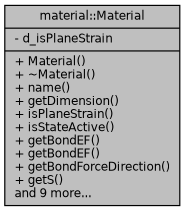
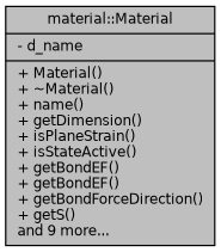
  digraph {
-   n1 [color=black fillcolor=grey75 fontcolor=black fontname=Helvetica fontsize=10 height=0.2 label="{material::Material\n|- d_isPlaneStrain\l|+ Material()\l+ ~Material()\l+ name()\l+ getDimension()\l+ isPlaneStrain()\l+ isStateActive()\l+ getBondEF()\l+ getBondEF()\l+ getBondForceDirection()\l+ getS()\land 9 more...\l}" shape=record style=filled width=0.4]
+   n1 [color=black fillcolor=grey75 fontcolor=black fontname=Helvetica fontsize=10 height=0.2 label="{material::Material\n|- d_name\l|+ Material()\l+ ~Material()\l+ name()\l+ getDimension()\l+ isPlaneStrain()\l+ isStateActive()\l+ getBondEF()\l+ getBondEF()\l+ getBondForceDirection()\l+ getS()\land 9 more...\l}" shape=record style=filled width=0.4]
  }
